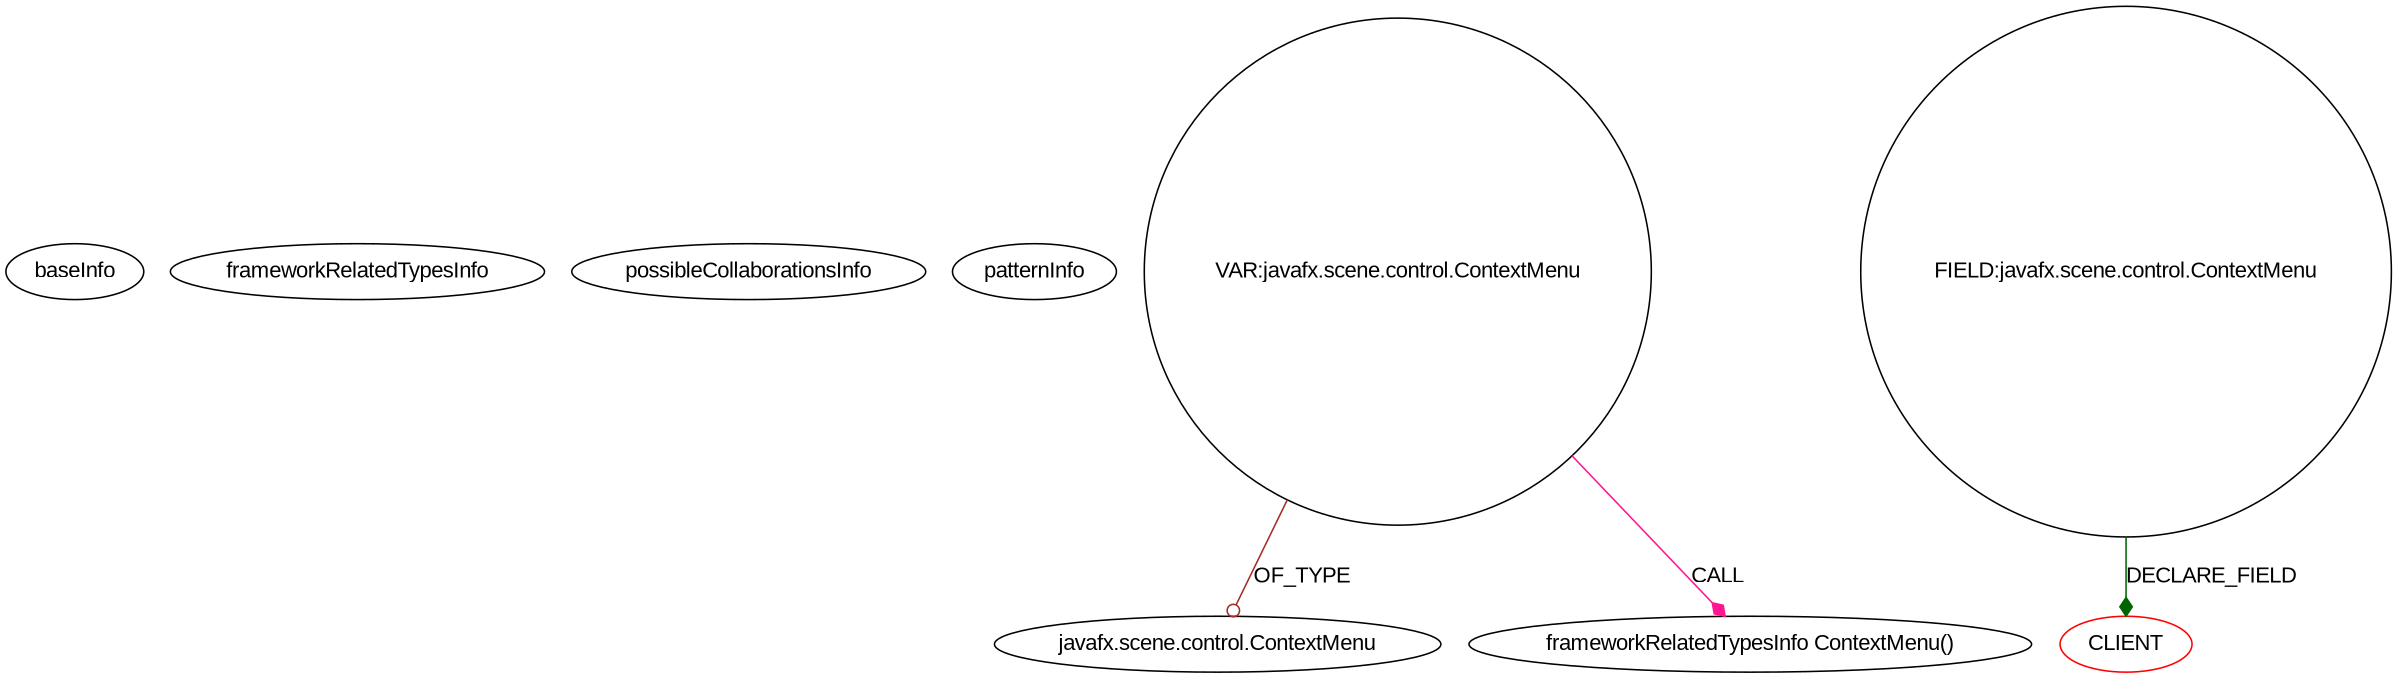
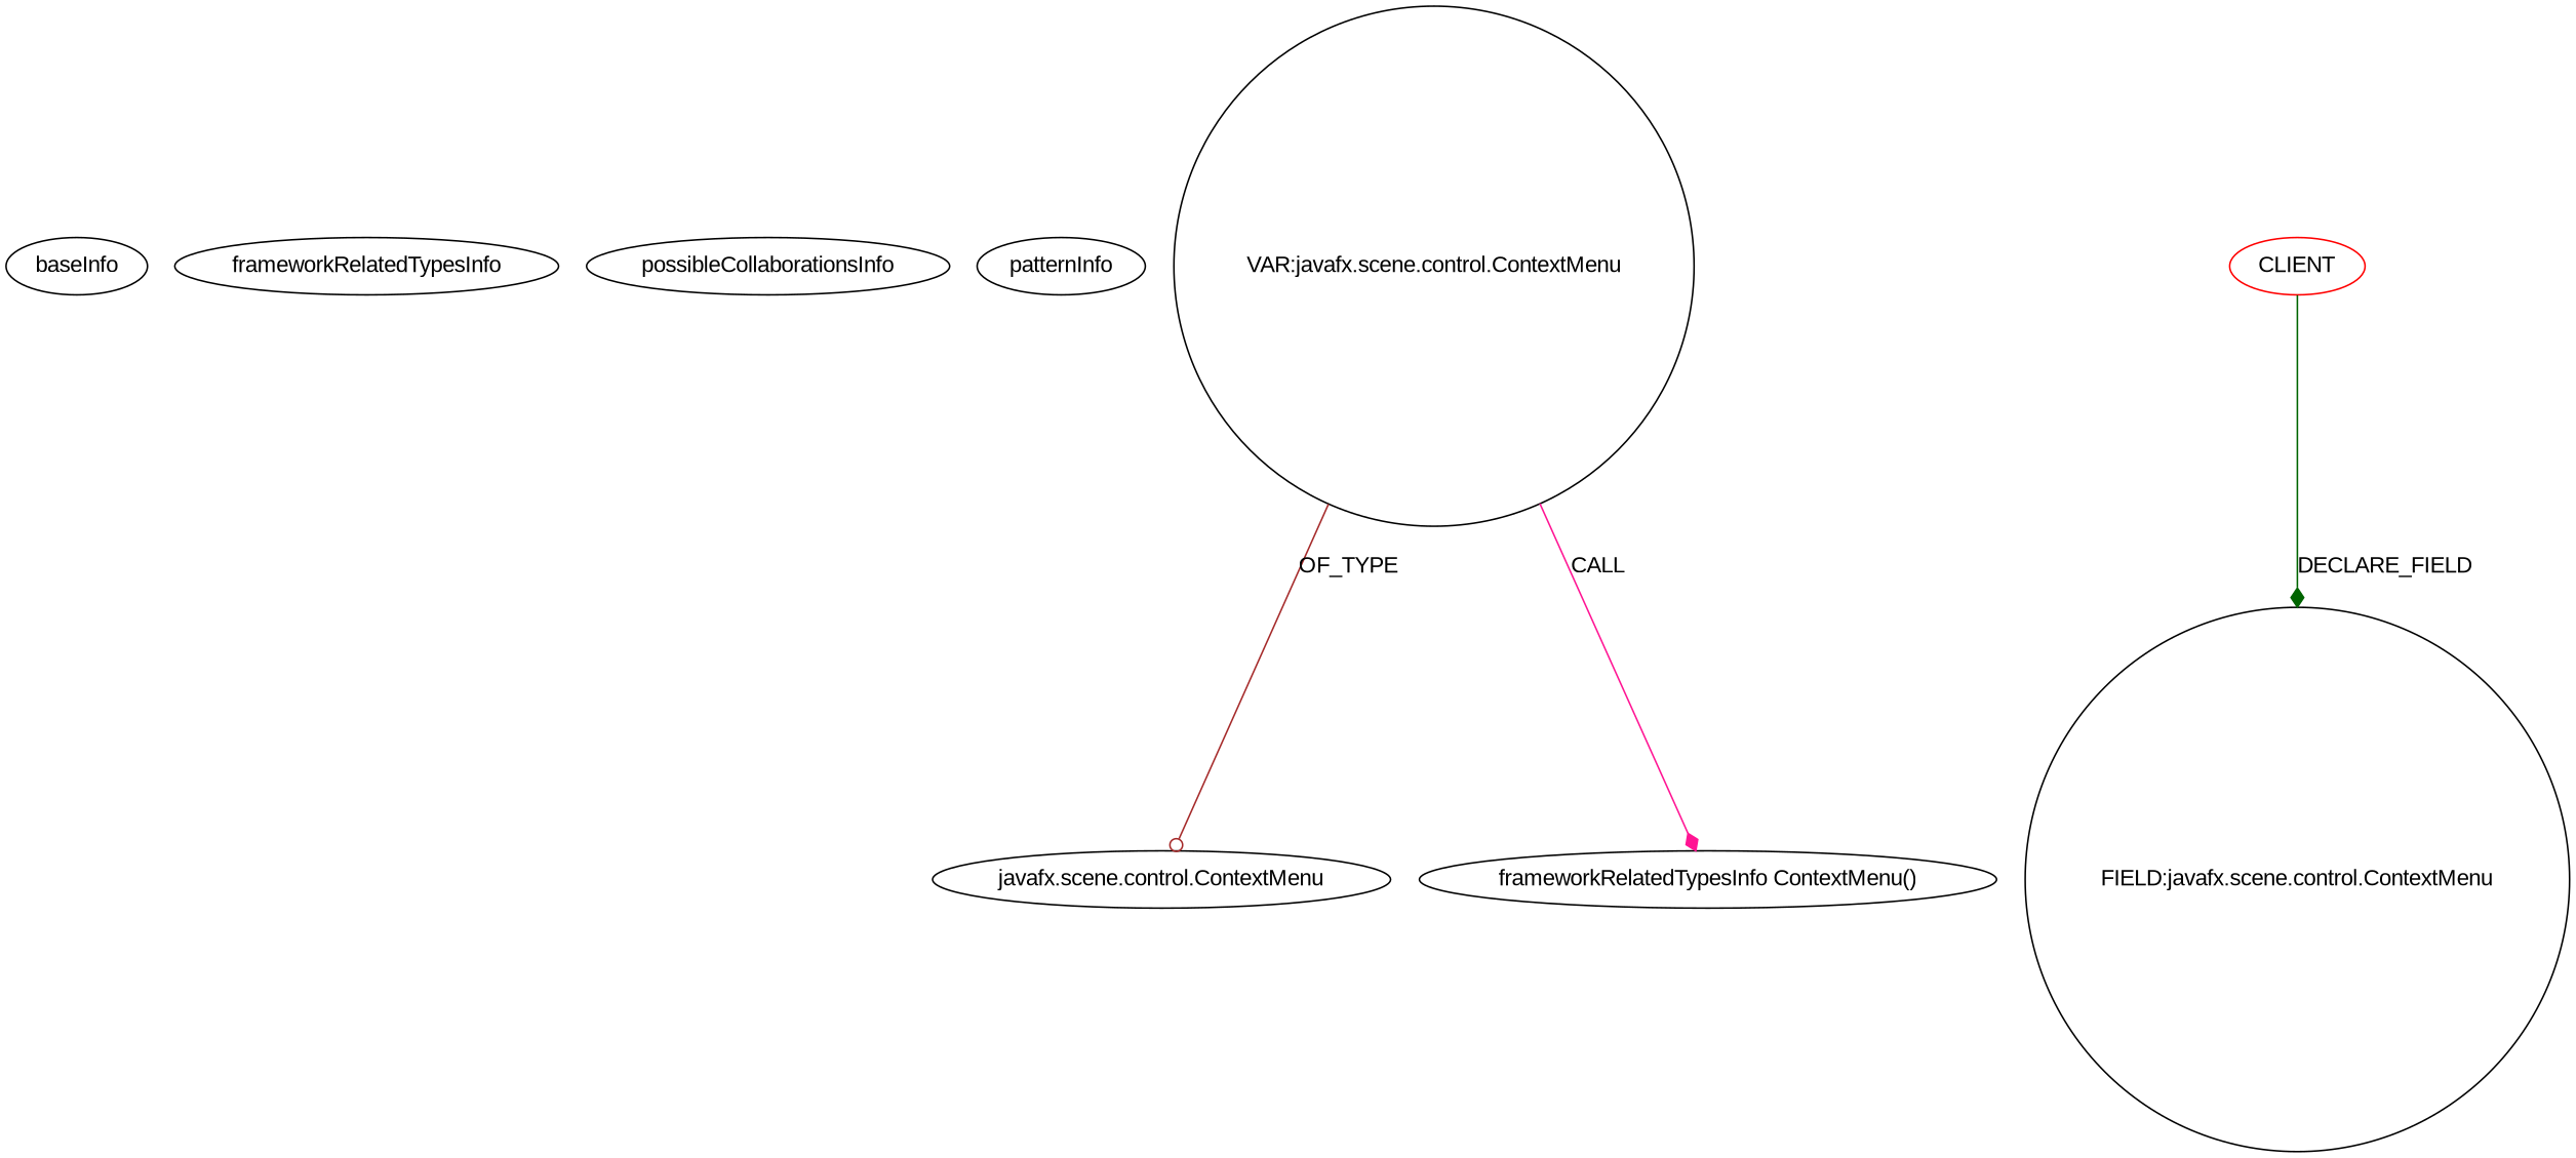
  digraph {
    fontname="Liberation Sans"
    node [fontname="Liberation Sans" isFrameworkType=false]
    edge [arrowhead=diamond fontname="Liberation Sans"]
    baseInfo [category=pattern graphId=2232 isAnonymous=false possibleRelation=false isFrameworkType=""]
    frameworkRelatedTypesInfo [isFrameworkType=""]
    possibleCollaborationsInfo [isFrameworkType=""]
    patternInfo [frequency=2.0 patternRootClient=0 isFrameworkType=""]
    n5 [label="javafx.scene.control.ContextMenu" vertexType=FRAMEWORK_CLASS_TYPE]
    n6 [label="VAR:javafx.scene.control.ContextMenu" shape=circle vertexType=VARIABLE_EXPRESION]
    n7 [label="frameworkRelatedTypesInfo ContextMenu()" vertexType=CONSTRUCTOR_CALL]
    n8 [label="FIELD:javafx.scene.control.ContextMenu" shape=circle vertexType=FIELD_DECLARATION]
    n9 [color=red label=CLIENT vertexType=ROOT_CLIENT_CLASS_DECLARATION]
    n6 -> n5 [arrowhead=odot color=brown label=OF_TYPE]
    n6 -> n7 [color=deeppink label=CALL]
-   n8 -> n9 [color=darkgreen label=DECLARE_FIELD]
+   n9 -> n8 [color=darkgreen label=DECLARE_FIELD]
  }
